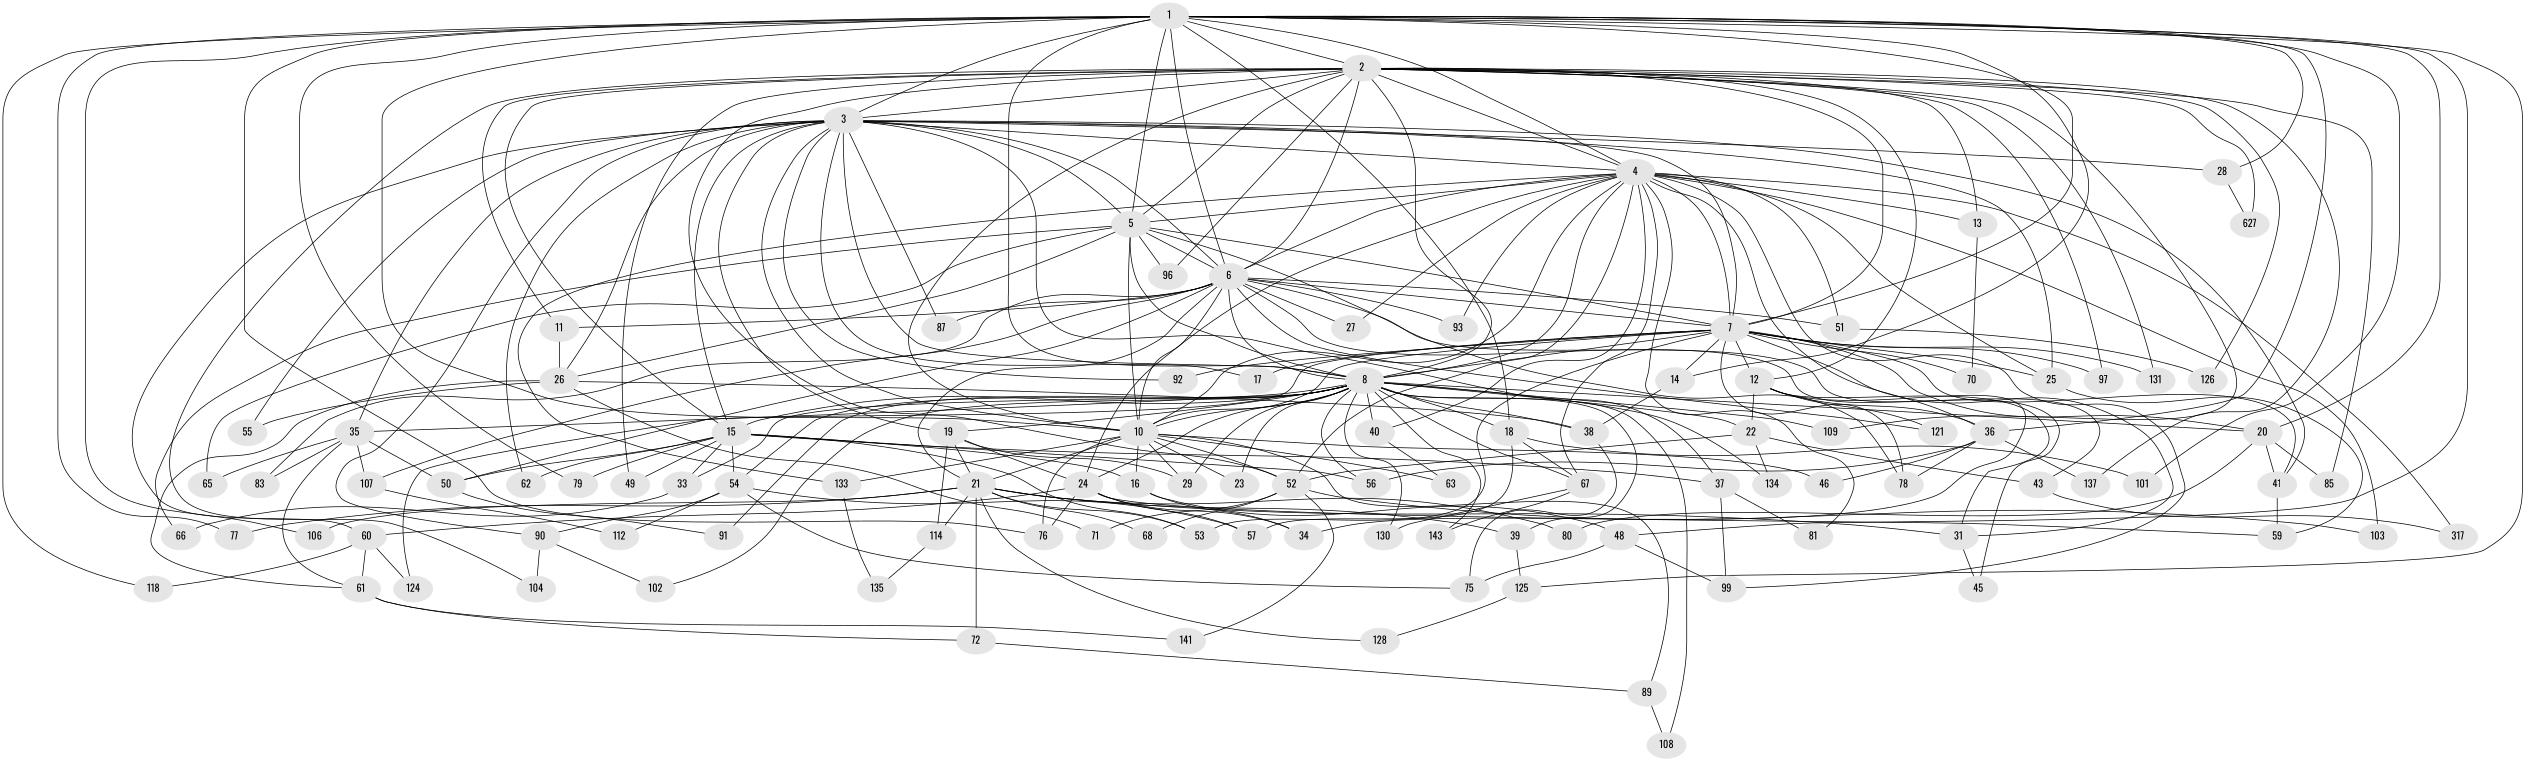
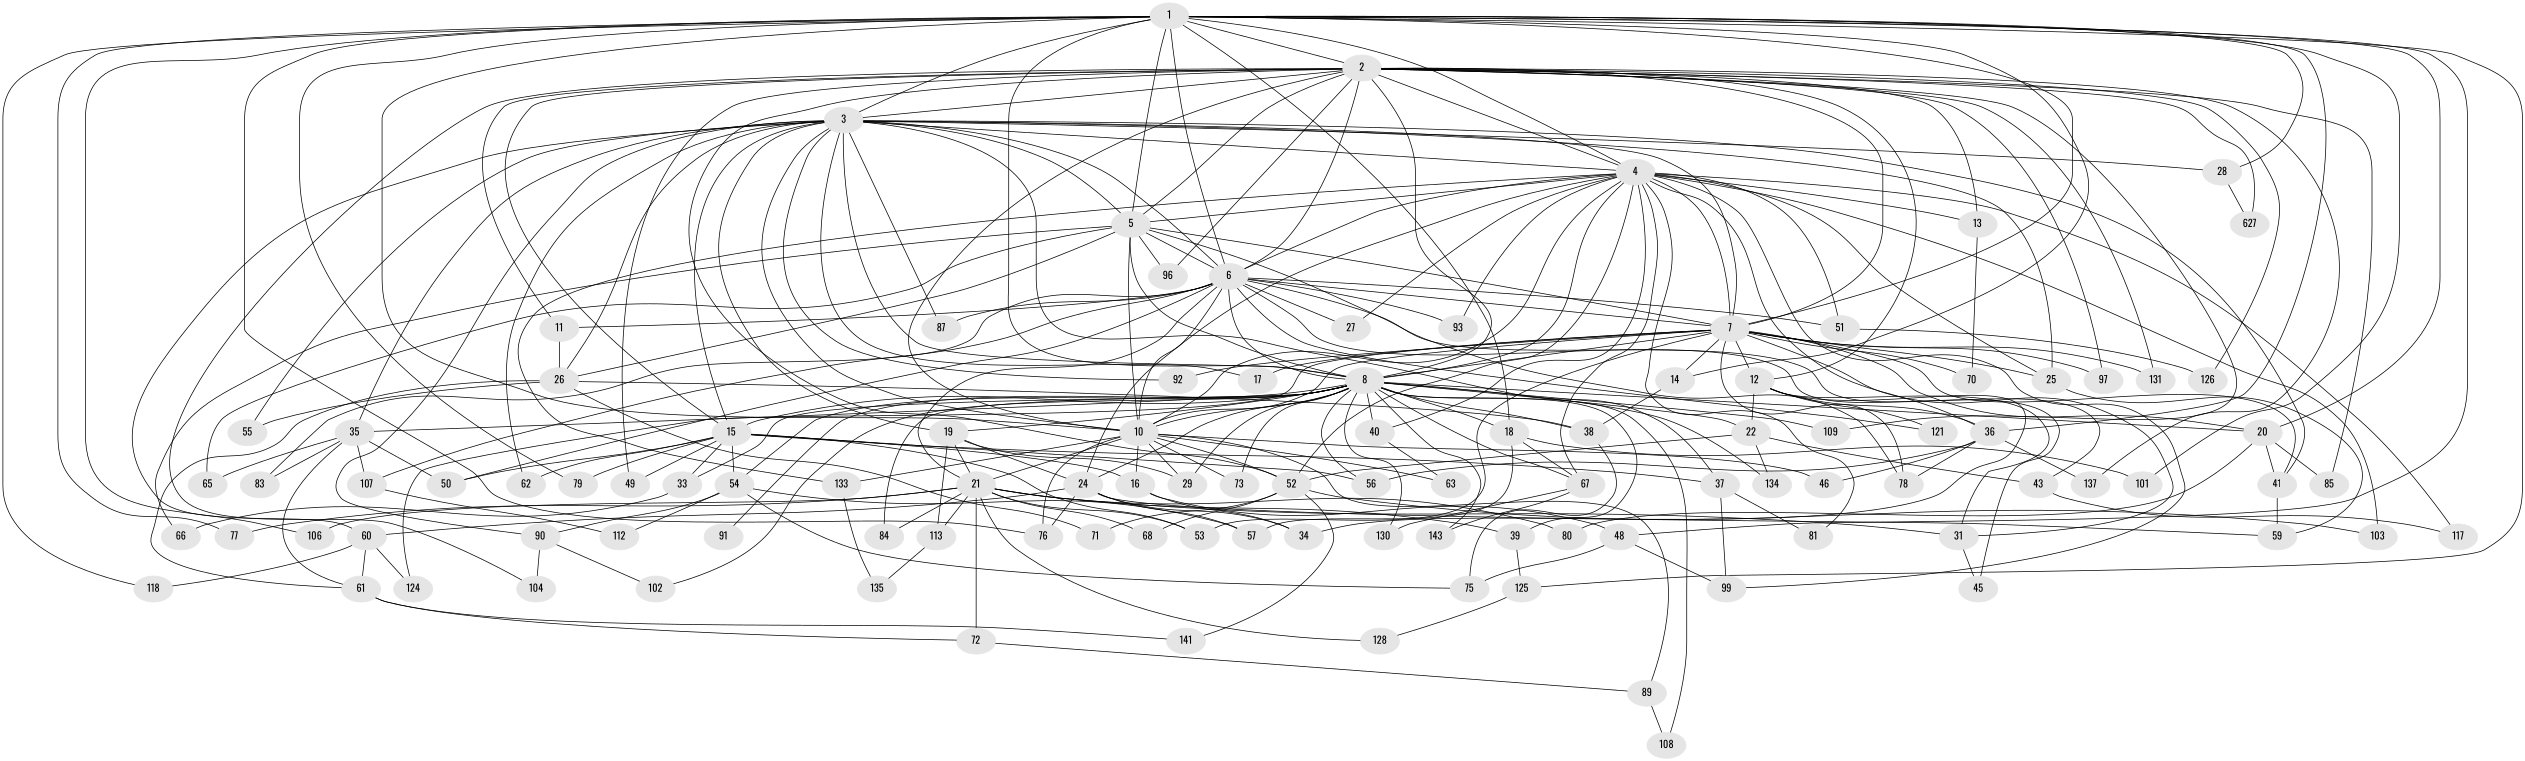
  graph {
    fontname=Oswald
    node [color=gray90 fontname=Oswald style=filled]
    edge [fontname=Oswald]
    1 [super="+82"]
    2 [super="+95"]
    3 [super="+32"]
    4 [super="+132"]
    5
    6 [super="+119"]
    7 [super="+136"]
    8 [super="+9"]
    10 [super="+123"]
    14
    18 [super="+30"]
    20 [super="+140"]
    28
    36 [super="+115"]
    48 [super="+120"]
    76
    77
    79
    101
    106
    118
    125
    11 [super="+69"]
    12 [super="+73"]
    13
    15 [super="+44"]
    49
    52 [super="+58"]
    85
    96
    97
    104
    109
    126
    n35 [label=627]
    131
    137
    17
    19
    25 [super="+47"]
    26 [super="+116"]
    35 [super="+64"]
    37
    41 [super="+94"]
    55
    60 [super="+86"]
    62
    87
    90
    92
    24 [super="+138"]
    27
    40 [super="+88"]
    51
    67 [super="+129"]
    81
    93
    99
    103
-   117 [label=317]
+   117
    133
    65
    66
    78 [super="+114"]
    21 [super="+110"]
    43
    45
    50
    83
    107
    121
    31 [super="+42"]
    53 [super="+98"]
    70
    124
    22 [super="+105"]
-   23
+   23 [label=73]
    29 [super="+139"]
    33
    38 [super="+100"]
    39
    54 [super="+74"]
    56 [super="+111"]
+   84
    91
    102
    108
    130
    134
    143
    16
    46
    63
    89
    57
    80
    75 [super="+142"]
    128
    34
    68
    71
    141
-   113 [label=114]
+   113
    59 [super="+122"]
    61
    135
    72
    112
    1 -- 2
    1 -- 3
    1 -- 4
    1 -- 5
    1 -- 6
    1 -- 7
    1 -- 8 [weight=3]
    1 -- 10
    1 -- 14
    1 -- 18
    1 -- 20
    1 -- 28
    1 -- 36
    1 -- 48
    1 -- 76
    1 -- 77
    1 -- 79
    1 -- 101
    1 -- 106
    1 -- 118
    1 -- 125
    2 -- 3 [weight=2]
    2 -- 4
    2 -- 5
    2 -- 6 [weight=2]
    2 -- 7
    2 -- 8 [weight=2]
    2 -- 10
    2 -- 11
    2 -- 12
    2 -- 13
    2 -- 15
    2 -- 49
    2 -- 52
    2 -- 85
    2 -- 96
    2 -- 97
    2 -- 104
    2 -- 109
    2 -- 126
    2 -- n35
    2 -- 131
    2 -- 137
    3 -- 4
    3 -- 5
    3 -- 6
    3 -- 7
    3 -- 8 [weight=2]
    3 -- 10 [weight=2]
    3 -- 28
    3 -- 15
    3 -- 17
    3 -- 19
    3 -- 25
    3 -- 26
    3 -- 35
    3 -- 37
    3 -- 41
    3 -- 55
    3 -- 60
    3 -- 62
    3 -- 87
    3 -- 90
    3 -- 92
    4 -- 5
    4 -- 6
    4 -- 7
    4 -- 8 [weight=2]
    4 -- 10
    4 -- 36
    4 -- 13
    4 -- 52
    4 -- 25
    4 -- 24
    4 -- 27
    4 -- 40 [weight=2]
    4 -- 51 [weight=2]
    4 -- 67
    4 -- 81
    4 -- 93
    4 -- 99
    4 -- 103
    4 -- 117
    4 -- 133
    5 -- 6
    5 -- 7 [weight=2]
    5 -- 8 [weight=2]
    5 -- 10
    5 -- 96
    5 -- 26
    5 -- 65
    5 -- 66
    5 -- 78
    6 -- 7
    6 -- 8 [weight=2]
    6 -- 10
    6 -- 11
    6 -- 87
    6 -- 27
    6 -- 51
    6 -- 93
    6 -- 21
    6 -- 43
    6 -- 45
    6 -- 50
    6 -- 83
    6 -- 107
    6 -- 121
    7 -- 8 [weight=2]
    7 -- 10
    7 -- 14
    7 -- 20
    7 -- 12
    7 -- 97
    7 -- 131
    7 -- 17
    7 -- 25
    7 -- 41
    7 -- 92
    7 -- 78
    7 -- 31
    7 -- 53
    7 -- 70
    7 -- 124
    8 -- 10 [weight=2]
    8 -- 18 [weight=2]
    8 -- 20
    8 -- 15
    8 -- 109
    8 -- 19
    8 -- 35
    8 -- 24
    8 -- 40
    8 -- 67
    8 -- 22
    8 -- 23
    8 -- 29
    8 -- 33
    8 -- 38
    8 -- 39
    8 -- 54
    8 -- 56
+   8 -- 84
    8 -- 91
    8 -- 102
    8 -- 108
    8 -- 130
    8 -- 134
    8 -- 143
    10 -- 76
    10 -- 52
    10 -- 133
    10 -- 21
    10 -- 23
    10 -- 29
    10 -- 16
    10 -- 46
    10 -- 63
    10 -- 89
    14 -- 38
    18 -- 101
    18 -- 67
    18 -- 57
    20 -- 85
    20 -- 41
    20 -- 80
    28 -- n35
    36 -- 137
    36 -- 78
    36 -- 56
    36 -- 46
    48 -- 99
    48 -- 75
    125 -- 128
    11 -- 26
    12 -- 36
    12 -- 121
    12 -- 31
    12 -- 22
    12 -- 34
    13 -- 70
    15 -- 79
    15 -- 49
    15 -- 37
    15 -- 62
    15 -- 50
    15 -- 53
    15 -- 33
    15 -- 54
    15 -- 56
    15 -- 16
    52 -- 103
    52 -- 68
    52 -- 71
    52 -- 141
    19 -- 24
    19 -- 21
    19 -- 29
    19 -- 113
    25 -- 59
    26 -- 55
    26 -- 38
    26 -- 71
    26 -- 61
    35 -- 65
    35 -- 50
    35 -- 83
    35 -- 107
    35 -- 61
    37 -- 81
    37 -- 99
    41 -- 59
    60 -- 118
    60 -- 124
    60 -- 61 [weight=2]
    90 -- 104
    90 -- 102
    24 -- 76
    24 -- 60
    24 -- 57
    24 -- 34
    24 -- 59
    40 -- 63
    51 -- 126
    67 -- 130
    67 -- 143
    133 -- 135
    21 -- 77
    21 -- 106
    21 -- 31
    21 -- 53
    21 -- 39
+   21 -- 84
    21 -- 80
    21 -- 128
    21 -- 68
    21 -- 113
    21 -- 72
    43 -- 117
-   50 -- 91
    107 -- 112
    31 -- 45
    22 -- 52
    22 -- 43
    22 -- 134
    33 -- 66
    38 -- 75
    39 -- 125
    54 -- 90
    54 -- 57
    54 -- 75
    54 -- 112
    16 -- 48
    16 -- 34
    89 -- 108
    113 -- 135
    61 -- 141
    61 -- 72
    72 -- 89
  }
